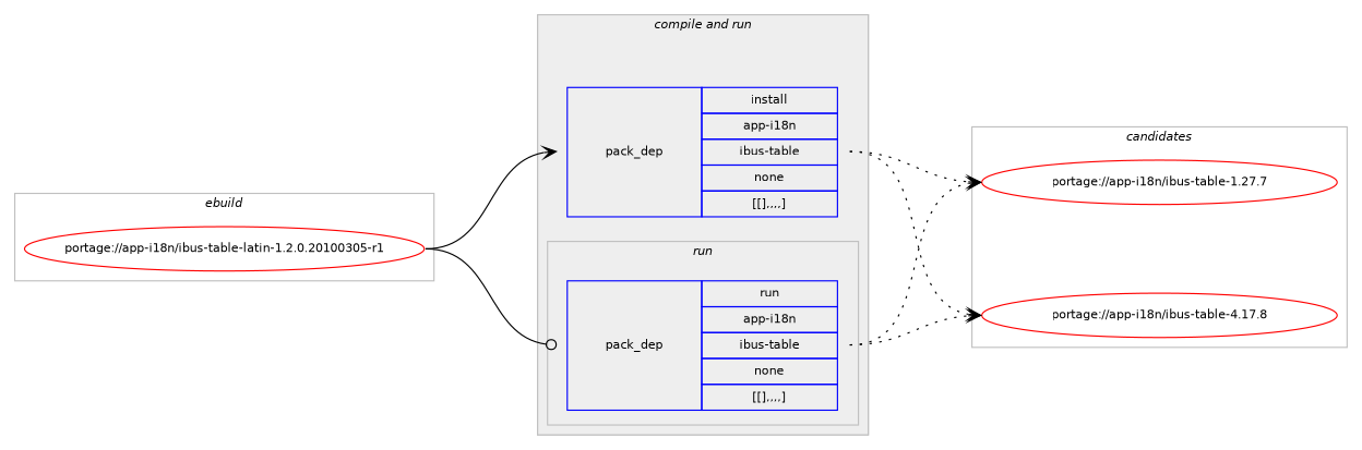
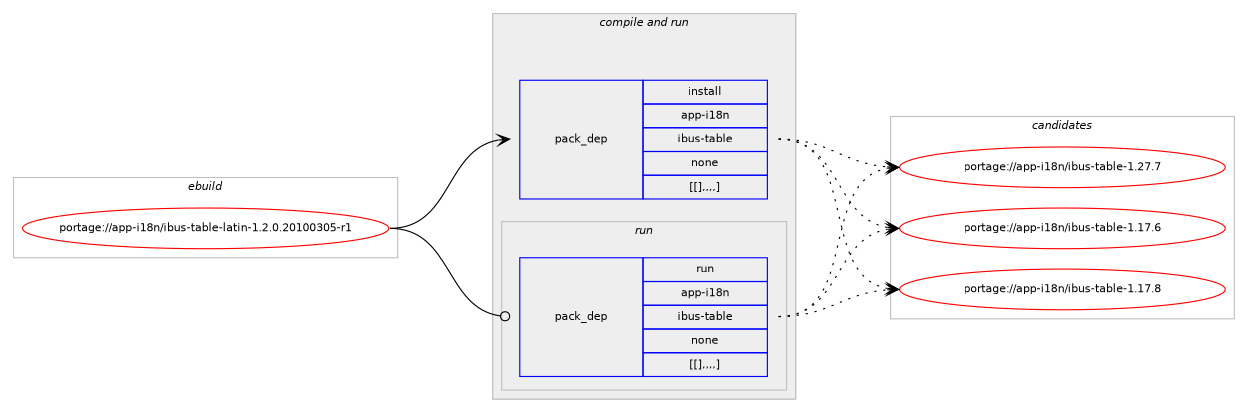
  digraph {
    compound=true
    concentrate=true
    fontname=Helvetica
    fontsize=10
    newrank=true
    rankdir=LR
    ranksep=1.5
    node [color=red fontname=Helvetica fontsize=10]
    edge [arrowhead=vee headport=w style=dotted tailport=e weight=100]
    n1 [label="portage://app-i18n/ibus-table-latin-1.2.0.20100305-r1" width=4]
    n2 [color=blue label=<<TABLE BORDER="0" CELLBORDER="1" CELLSPACING="0" CELLPADDING="4" WIDTH="220"><TR><TD ROWSPAN="6" CELLPADDING="30">pack_dep</TD></TR><TR><TD WIDTH="110">install</TD></TR><TR><TD>app-i18n</TD></TR><TR><TD>ibus-table</TD></TR><TR><TD>none</TD></TR><TR><TD>[[],,,,]</TD></TR></TABLE>> shape=none]
    n3 [color=blue label=<<TABLE BORDER="0" CELLBORDER="1" CELLSPACING="0" CELLPADDING="4" WIDTH="220"><TR><TD ROWSPAN="6" CELLPADDING="30">pack_dep</TD></TR><TR><TD WIDTH="110">run</TD></TR><TR><TD>app-i18n</TD></TR><TR><TD>ibus-table</TD></TR><TR><TD>none</TD></TR><TR><TD>[[],,,,]</TD></TR></TABLE>> shape=none]
-   n4 [label="portage://app-i18n/ibus-table-4.17.8" width=4]
+   n4 [label="portage://app-i18n/ibus-table-1.17.8" width=4]
    n5 [label="portage://app-i18n/ibus-table-1.27.7" width=4]
+   n6 [label="portage://app-i18n/ibus-table-1.17.6" width=4]
    subgraph cluster_1 {
      color=gray
      label=<<i>ebuild</i>>
      n1
    }
    subgraph cluster_2 {
      color=gray
      label=<<i>dependencies</i>>
      subgraph cluster_3 {
        color=gray
        fillcolor="#eeeeee"
        label=<<i>compile</i>>
        style=filled
        subgraph sub_4 {
          color=gray
          fillcolor="#eeeeee"
          label=<<i>compile</i>>
          style=filled
          n2
        }
      }
      subgraph cluster_5 {
        color=gray
        fillcolor="#eeeeee"
        label=<<i>compile and run</i>>
        style=filled
      }
      subgraph cluster_6 {
        color=gray
        fillcolor="#eeeeee"
        label=<<i>run</i>>
        style=filled
        subgraph sub_7 {
          color=gray
          fillcolor="#eeeeee"
          label=<<i>run</i>>
          style=filled
          n3
        }
      }
    }
    subgraph cluster_8 {
      color=gray
      label=<<i>candidates</i>>
      rank=same
      subgraph sub_9 {
        color=black
        label=<<i>candidates</i>>
        nodesep=1
        rank=same
        n4
        n5
+       n6
      }
      subgraph sub_10 {
        color=black
        label=<<i>candidates</i>>
        nodesep=1
        rank=same
        n4
        n5
+       n6
      }
    }
    n1 -> n2 [style=solid weight=20]
    n1 -> n3 [arrowhead=odot style=solid weight=20]
    n2 -> n4
    n2 -> n5
+   n2 -> n6
    n3 -> n4
    n3 -> n5
+   n3 -> n6
  }
